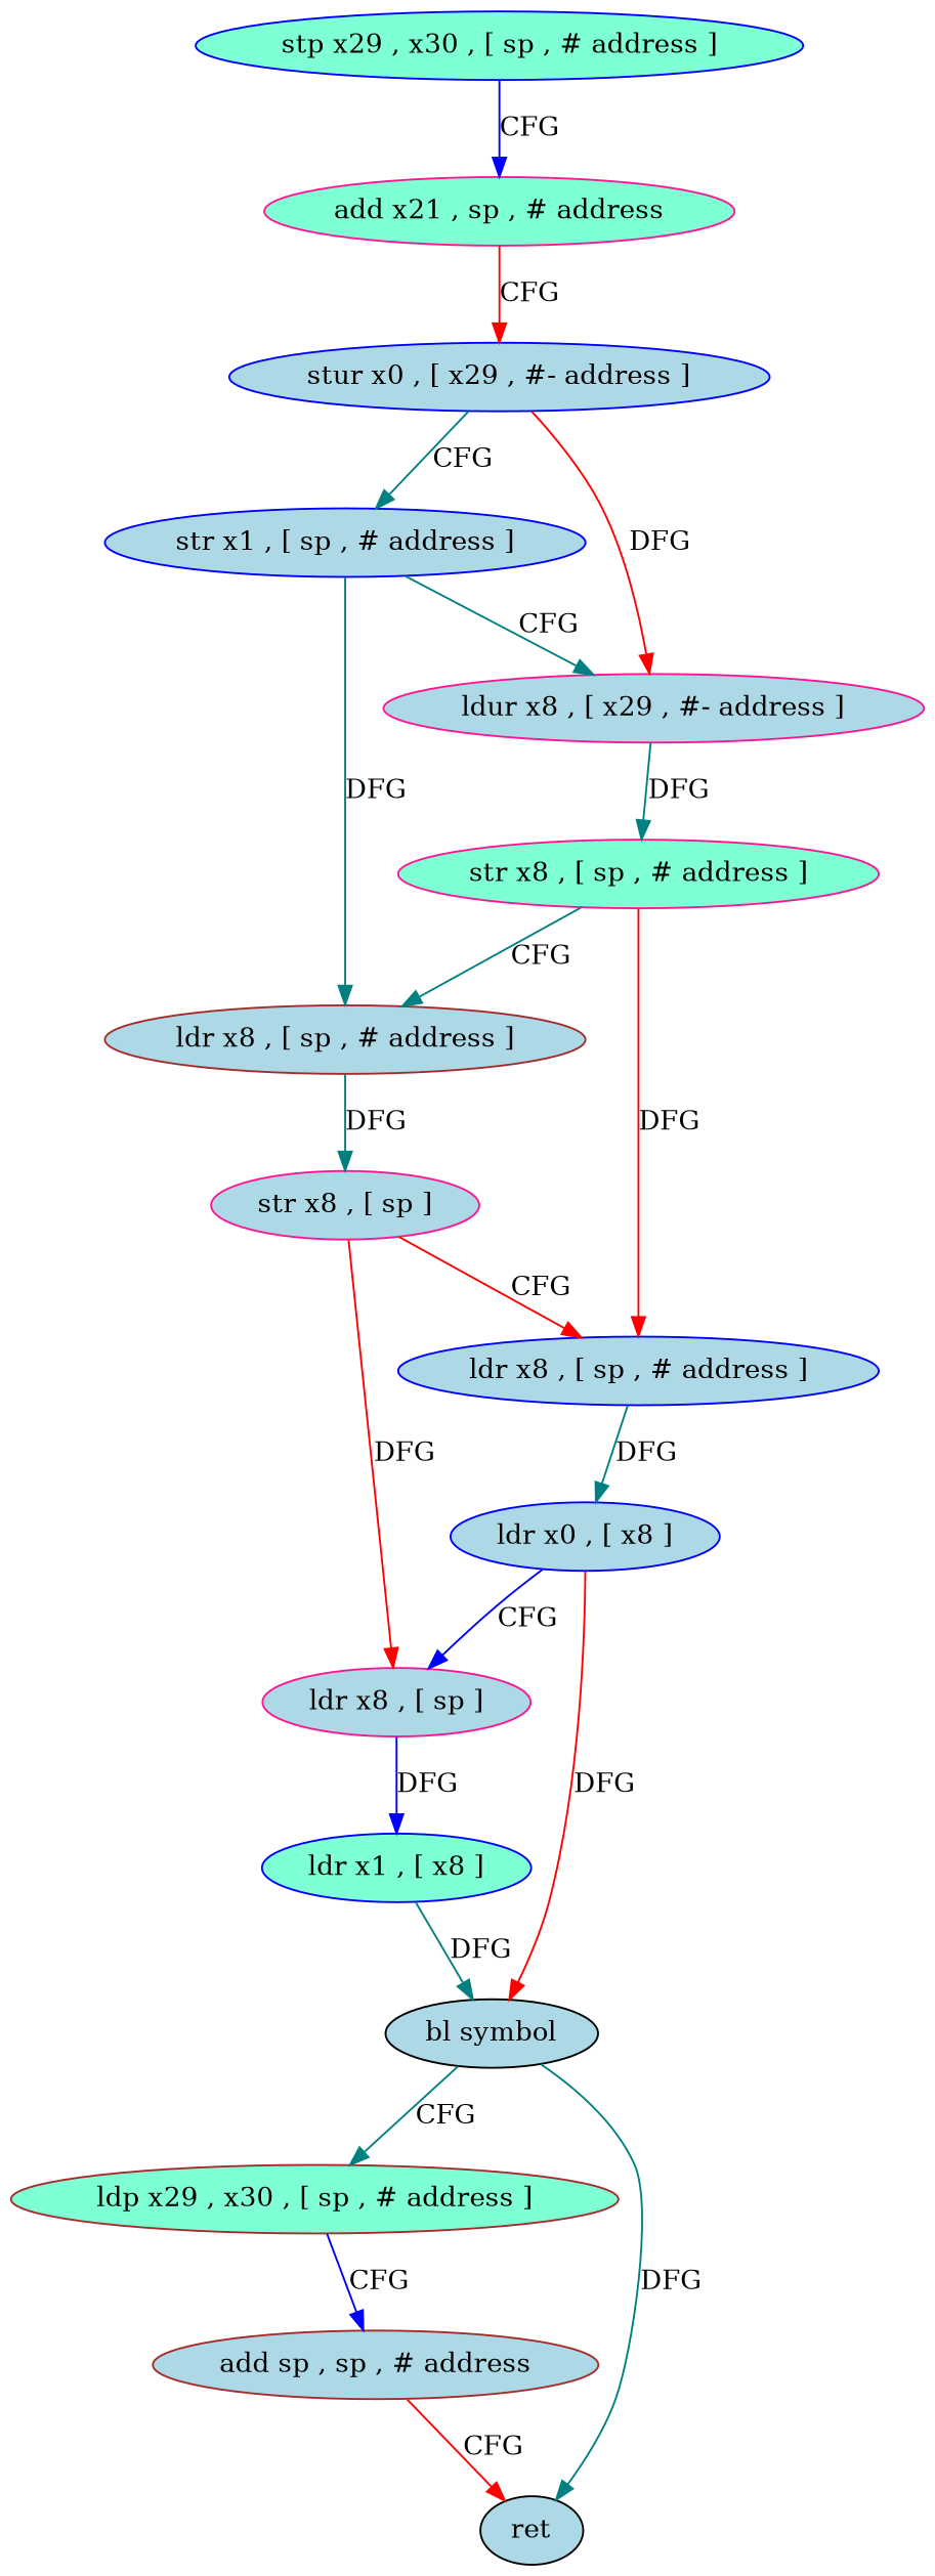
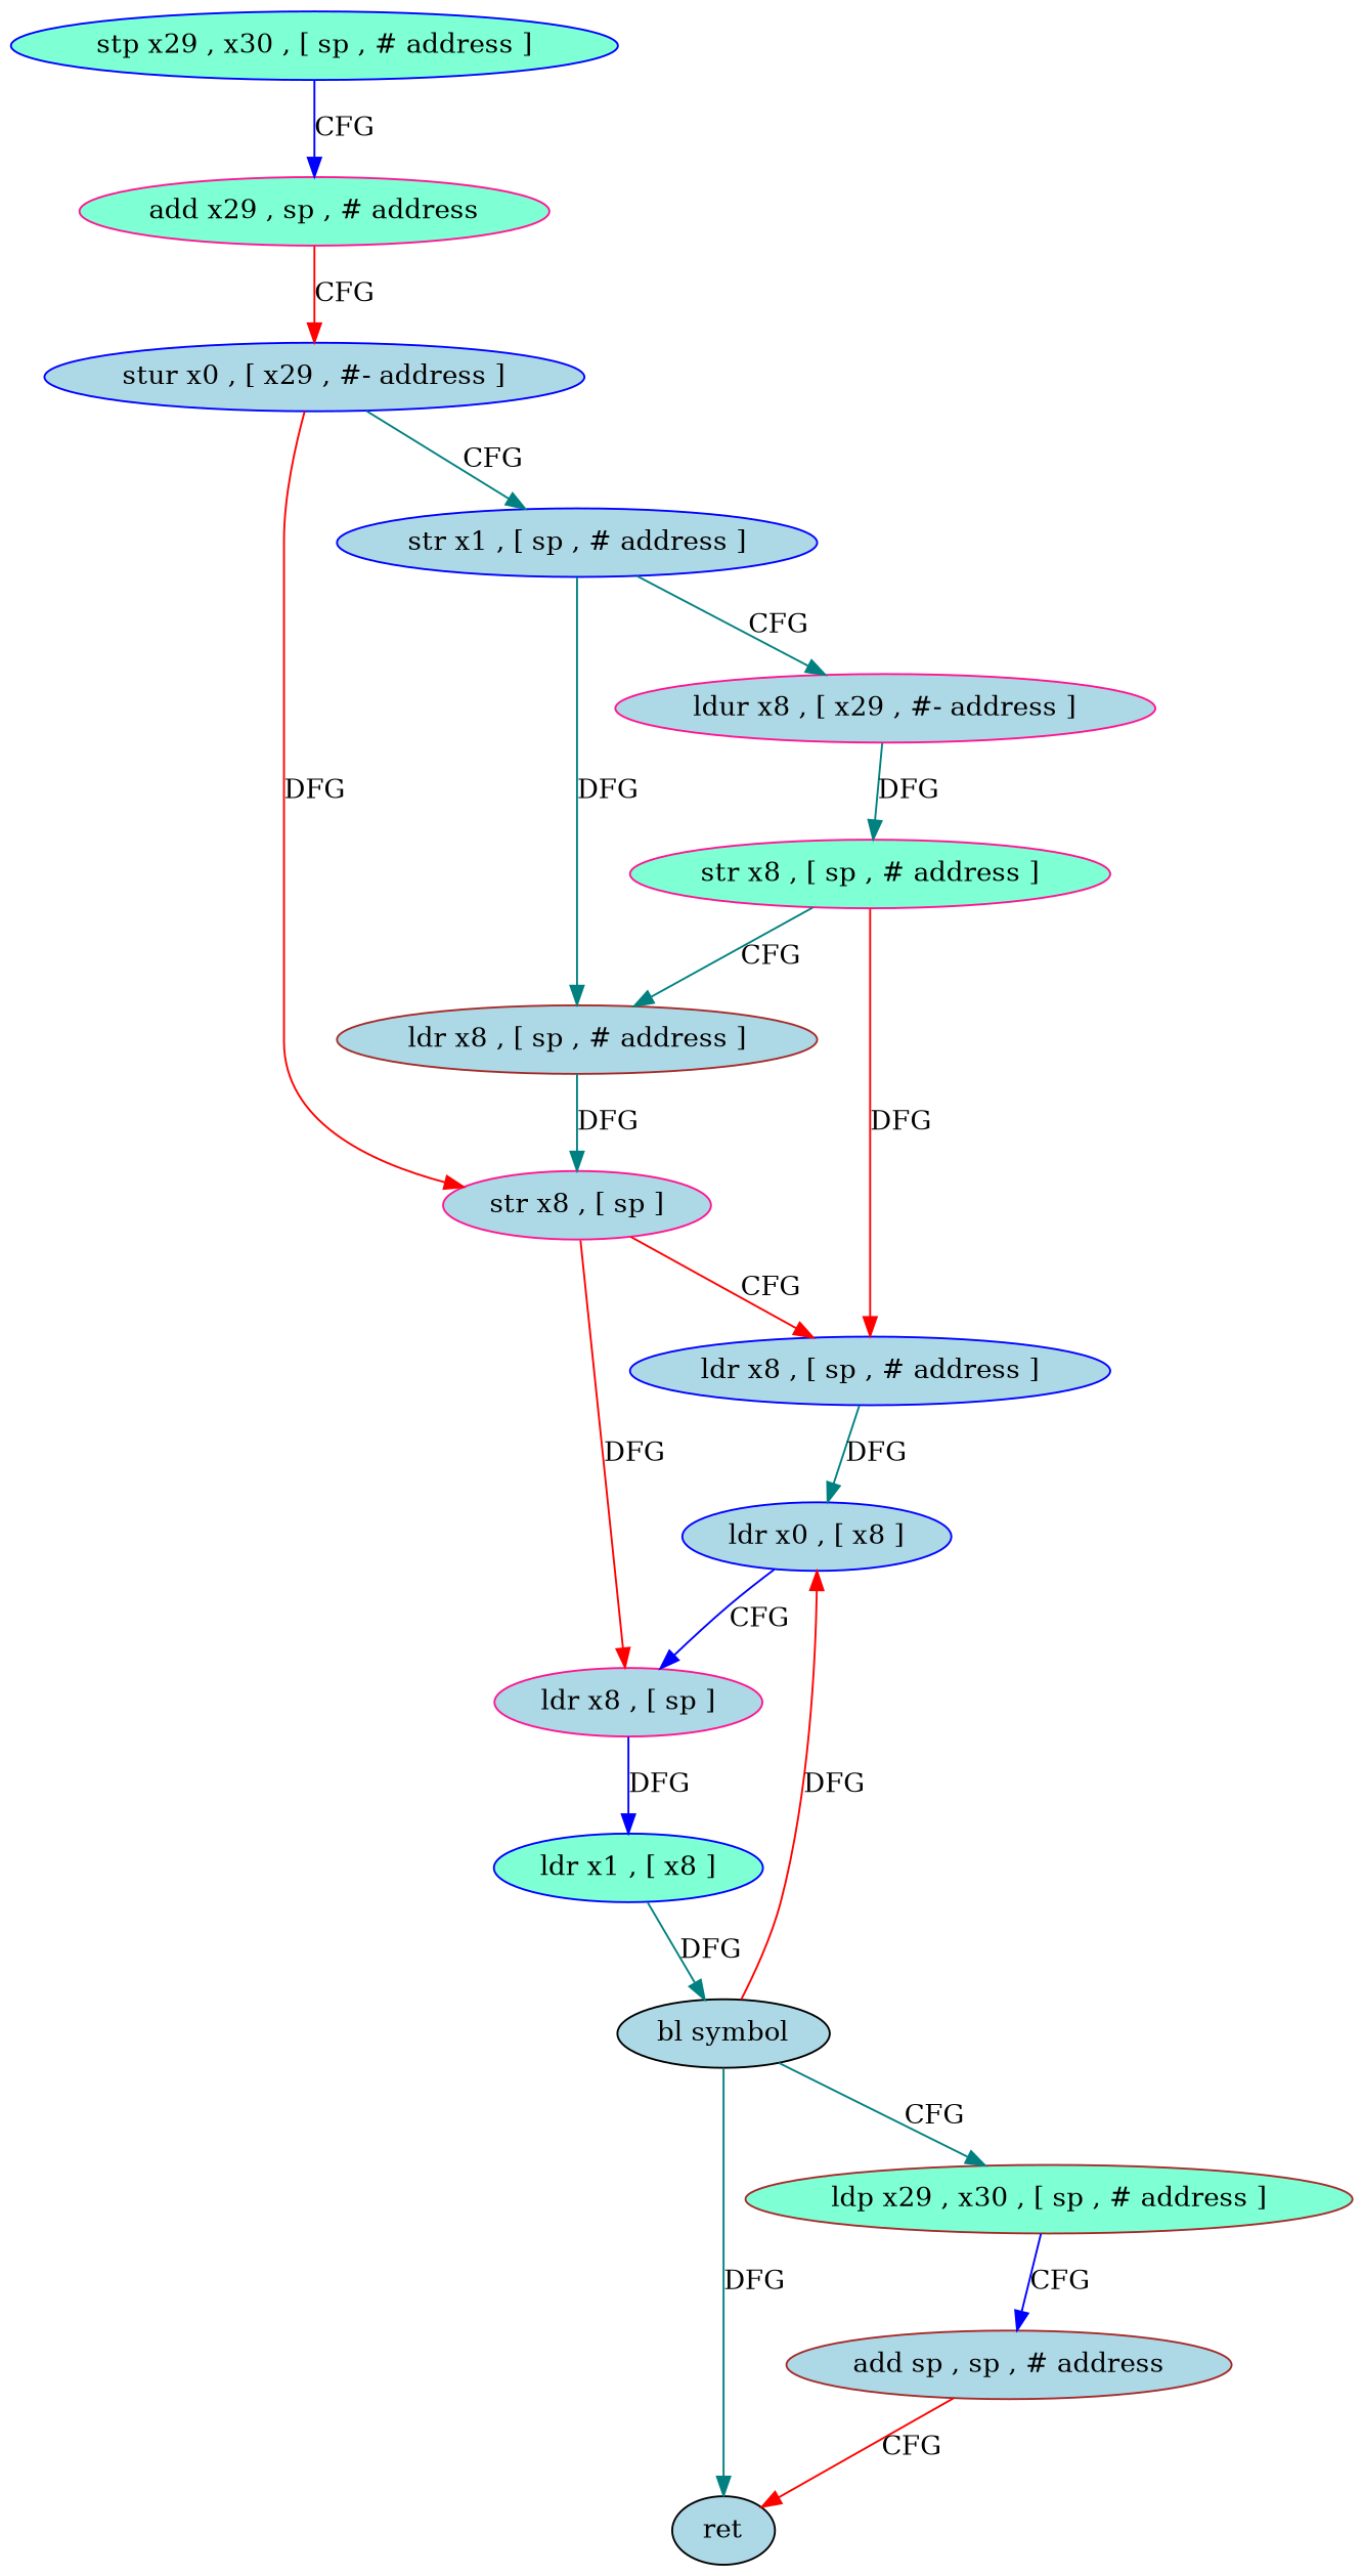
  digraph {
    node [color=blue fillcolor=lightblue style=filled]
    edge [color=teal]
    n1 [fillcolor=aquamarine label="stp x29 , x30 , [ sp , # address ]"]
-   n2 [color=deeppink fillcolor=aquamarine label="add x21 , sp , # address"]
+   n2 [color=deeppink fillcolor=aquamarine label="add x29 , sp , # address"]
    n3 [label="stur x0 , [ x29 , #- address ]"]
    n4 [label="str x1 , [ sp , # address ]"]
    n5 [color=deeppink label="ldur x8 , [ x29 , #- address ]"]
    n6 [color=brown label="ldr x8 , [ sp , # address ]"]
    n7 [color=deeppink fillcolor=aquamarine label="str x8 , [ sp , # address ]"]
    n8 [color=deeppink label="str x8 , [ sp ]"]
    n9 [label="ldr x8 , [ sp , # address ]"]
    n10 [label="ldr x0 , [ x8 ]"]
    n11 [color=deeppink label="ldr x8 , [ sp ]"]
    n12 [fillcolor=aquamarine label="ldr x1 , [ x8 ]"]
    n13 [color=black label="bl symbol"]
    n14 [color=brown fillcolor=aquamarine label="ldp x29 , x30 , [ sp , # address ]"]
    n15 [color=black label=ret]
    n16 [color=brown label="add sp , sp , # address"]
    n1 -> n2 [color=blue label=CFG]
    n2 -> n3 [color=red label=CFG]
    n3 -> n4 [label=CFG]
-   n3 -> n5 [color=red label=DFG]
+   n3 -> n8 [color=red label=DFG]
    n4 -> n5 [label=CFG]
    n4 -> n6 [label=DFG]
    n5 -> n7 [label=DFG]
    n6 -> n8 [label=DFG]
    n7 -> n6 [label=CFG]
    n7 -> n9 [color=red label=DFG]
    n8 -> n9 [color=red label=CFG]
    n8 -> n11 [color=red label=DFG]
    n9 -> n10 [label=DFG]
    n10 -> n11 [color=blue label=CFG]
-   n10 -> n13 [color=red label=DFG]
+   n13 -> n10 [color=red label=DFG]
    n11 -> n12 [color=blue label=DFG]
    n12 -> n13 [label=DFG]
    n13 -> n14 [label=CFG]
    n13 -> n15 [label=DFG]
    n14 -> n16 [color=blue label=CFG]
    n16 -> n15 [color=red label=CFG]
  }
